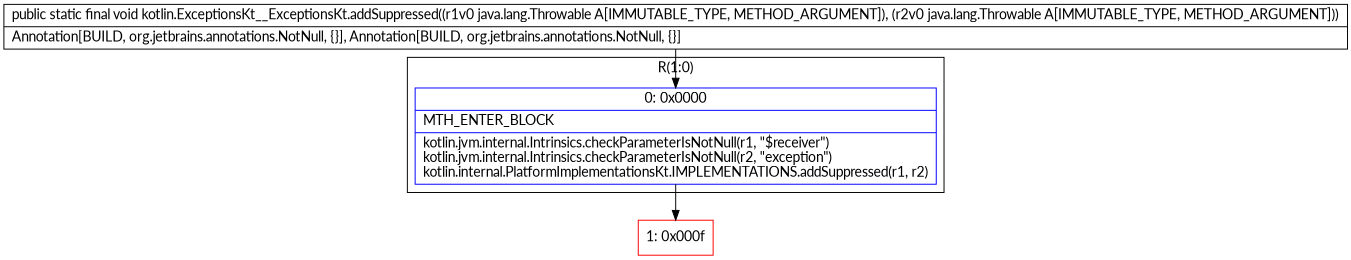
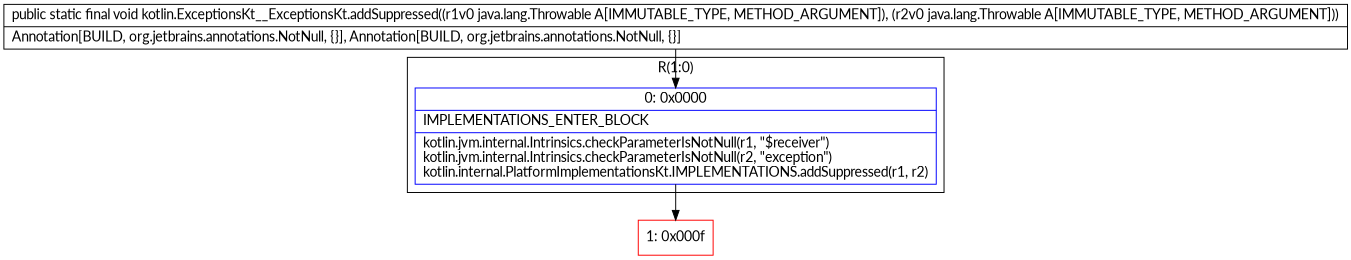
  digraph {
    fontname=Lato
    node [shape=record fontname=Lato]
    edge [fontname=Lato]
-   n1 [color=blue label="{0\:\ 0x0000|MTH_ENTER_BLOCK\l|kotlin.jvm.internal.Intrinsics.checkParameterIsNotNull(r1, \"$receiver\")\lkotlin.jvm.internal.Intrinsics.checkParameterIsNotNull(r2, \"exception\")\lkotlin.internal.PlatformImplementationsKt.IMPLEMENTATIONS.addSuppressed(r1, r2)\l}"]
+   n1 [color=blue label="{0\:\ 0x0000|IMPLEMENTATIONS_ENTER_BLOCK\l|kotlin.jvm.internal.Intrinsics.checkParameterIsNotNull(r1, \"$receiver\")\lkotlin.jvm.internal.Intrinsics.checkParameterIsNotNull(r2, \"exception\")\lkotlin.internal.PlatformImplementationsKt.IMPLEMENTATIONS.addSuppressed(r1, r2)\l}"]
    n2 [color=red label="{1\:\ 0x000f}"]
    n3 [label="{public static final void kotlin.ExceptionsKt__ExceptionsKt.addSuppressed((r1v0 java.lang.Throwable A[IMMUTABLE_TYPE, METHOD_ARGUMENT]), (r2v0 java.lang.Throwable A[IMMUTABLE_TYPE, METHOD_ARGUMENT]))  | Annotation[BUILD, org.jetbrains.annotations.NotNull, \{\}], Annotation[BUILD, org.jetbrains.annotations.NotNull, \{\}]\l}"]
    subgraph cluster_1 {
      label="R(1:0)"
      n1
    }
    n1 -> n2
    n3 -> n1
  }
